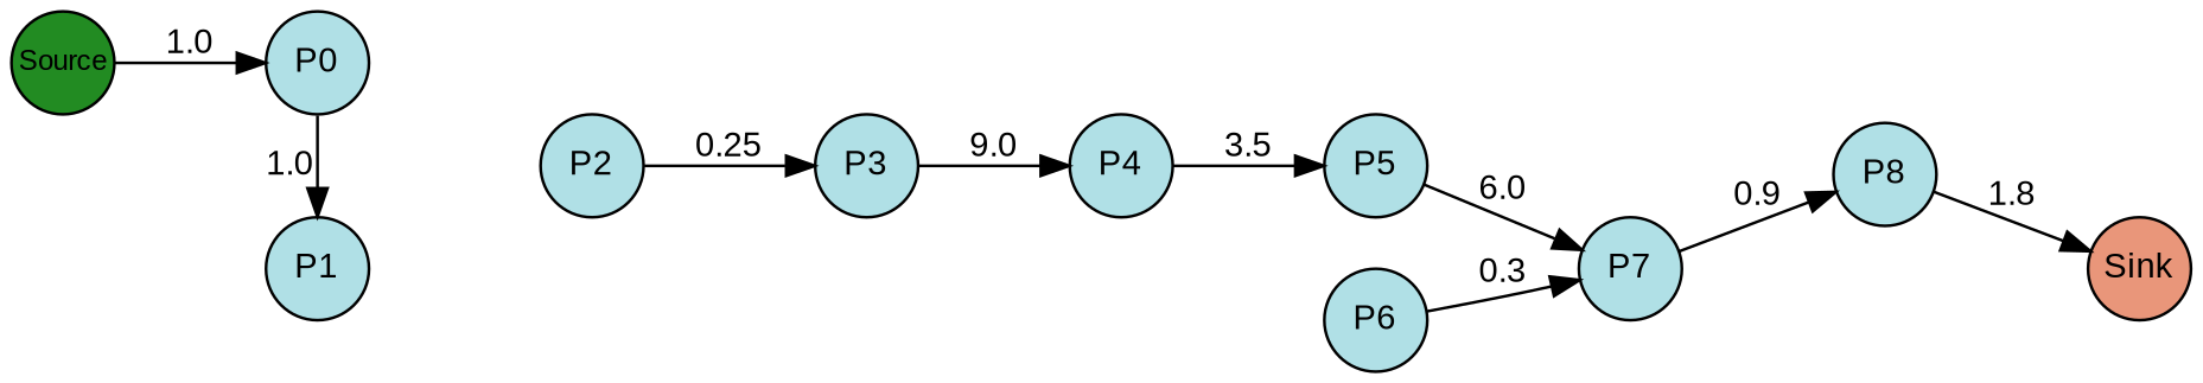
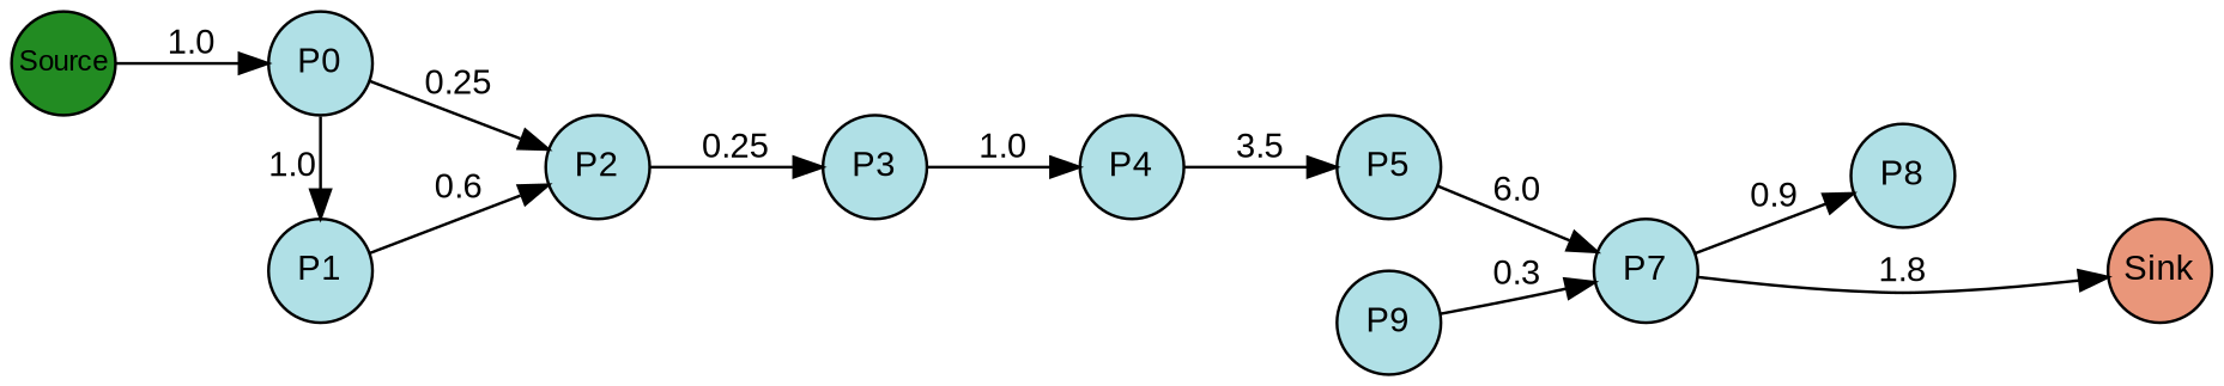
  digraph {
    rankdir=LR
    splines=true
    node [fillcolor=powderblue fixedsize=true fontcolor=black fontname=arial fontsize=12 margin=0 shape=circle style=filled]
    edge [fontcolor=black fontname=arial fontsize=12 margin=0]
    n1 [fillcolor=forestgreen fontsize=10 label=Source width=0.5]
    n2 [label=P0 width=0.5]
    n3 [label=P1 width=0.5]
    n4 [label=P2 width=0.5]
    n5 [label=P3 width=0.5]
    n6 [label=P4 width=0.5]
    n7 [label=P5 width=0.5]
-   n8 [label=P6 width=0.5]
+   n8 [label=P9 width=0.5]
    n9 [label=P7 width=0.5]
    n10 [label=P8 width=0.5]
    n11 [fillcolor=darksalmon label=Sink width=0.5]
    subgraph sub_1 {
      rank=same
      n1
    }
    subgraph sub_2 {
      rank=same
      n2
      n3
    }
    subgraph sub_3 {
      rank=same
      n4
    }
    subgraph sub_4 {
      rank=same
      n5
    }
    subgraph sub_5 {
      rank=same
      n6
    }
    subgraph sub_6 {
      rank=same
      n7
      n8
    }
    subgraph sub_7 {
      rank=same
      n9
    }
    subgraph sub_8 {
      rank=same
      n10
    }
    subgraph sub_9 {
      rank=same
      n11
    }
    n1 -> n2 [label=1.0]
    n2 -> n3 [label=1.0]
+   n2 -> n4 [label=0.25]
+   n3 -> n4 [label=0.6]
    n4 -> n5 [label=0.25]
-   n5 -> n6 [label=9.0]
+   n5 -> n6 [label=1.0]
    n6 -> n7 [label=3.5]
    n7 -> n9 [label=6.0]
    n8 -> n9 [label=0.3]
    n9 -> n10 [label=0.9]
-   n10 -> n11 [label=1.8]
+   n9 -> n11 [label=1.8]
  }
